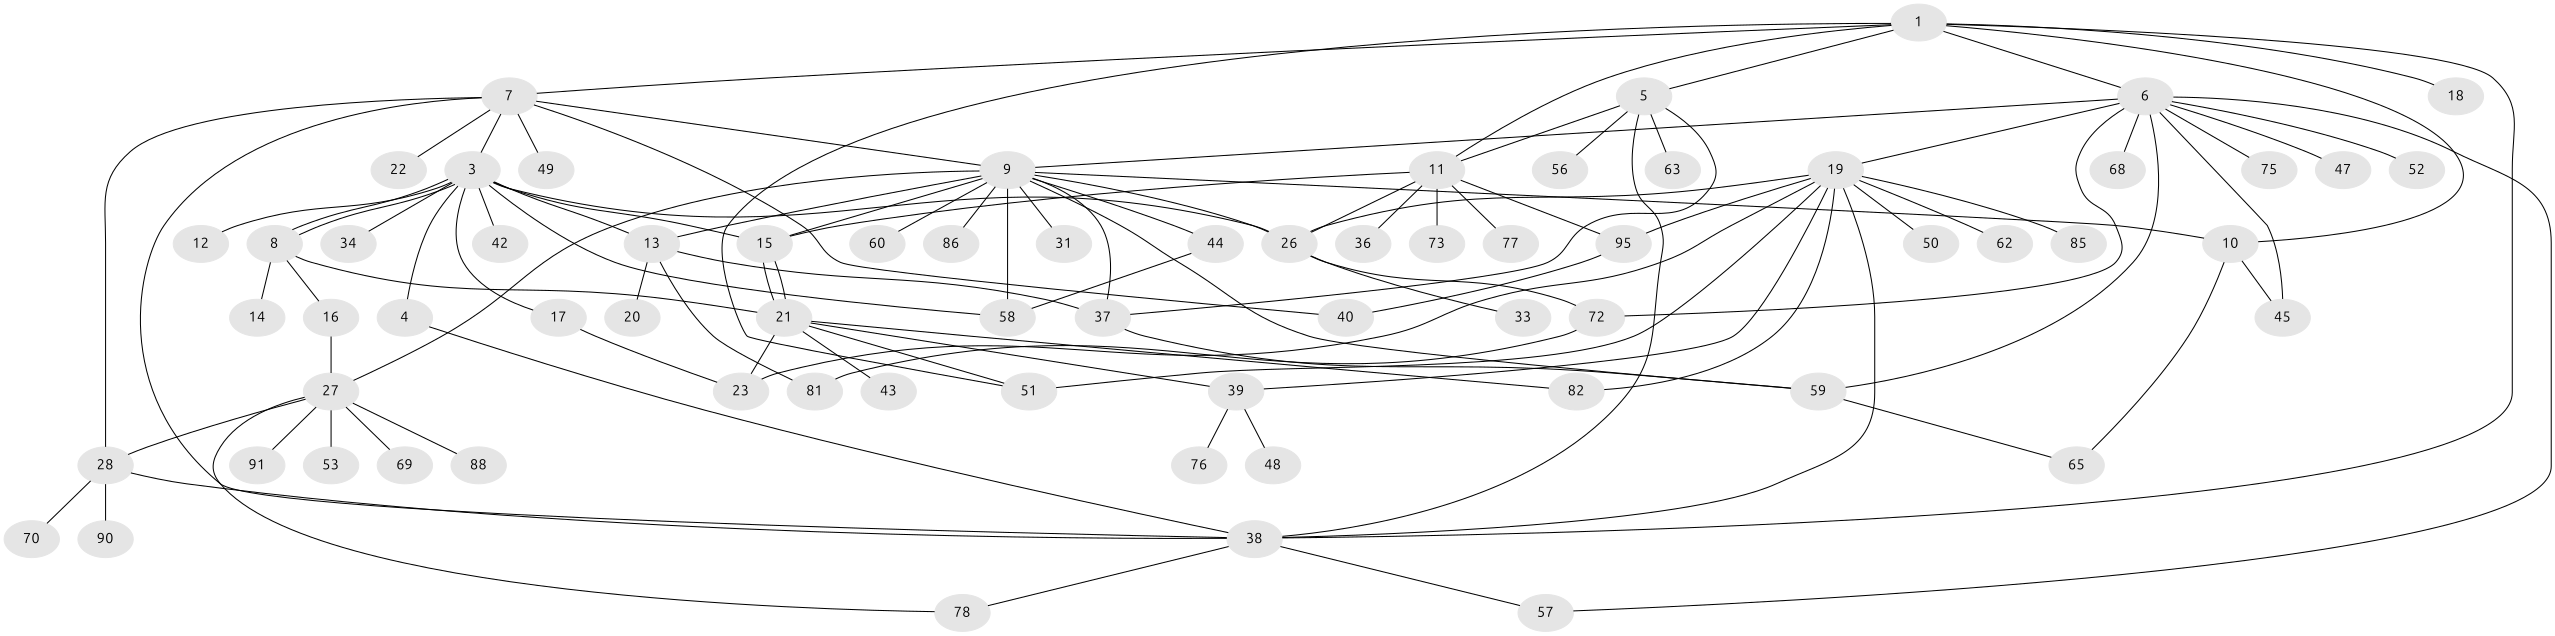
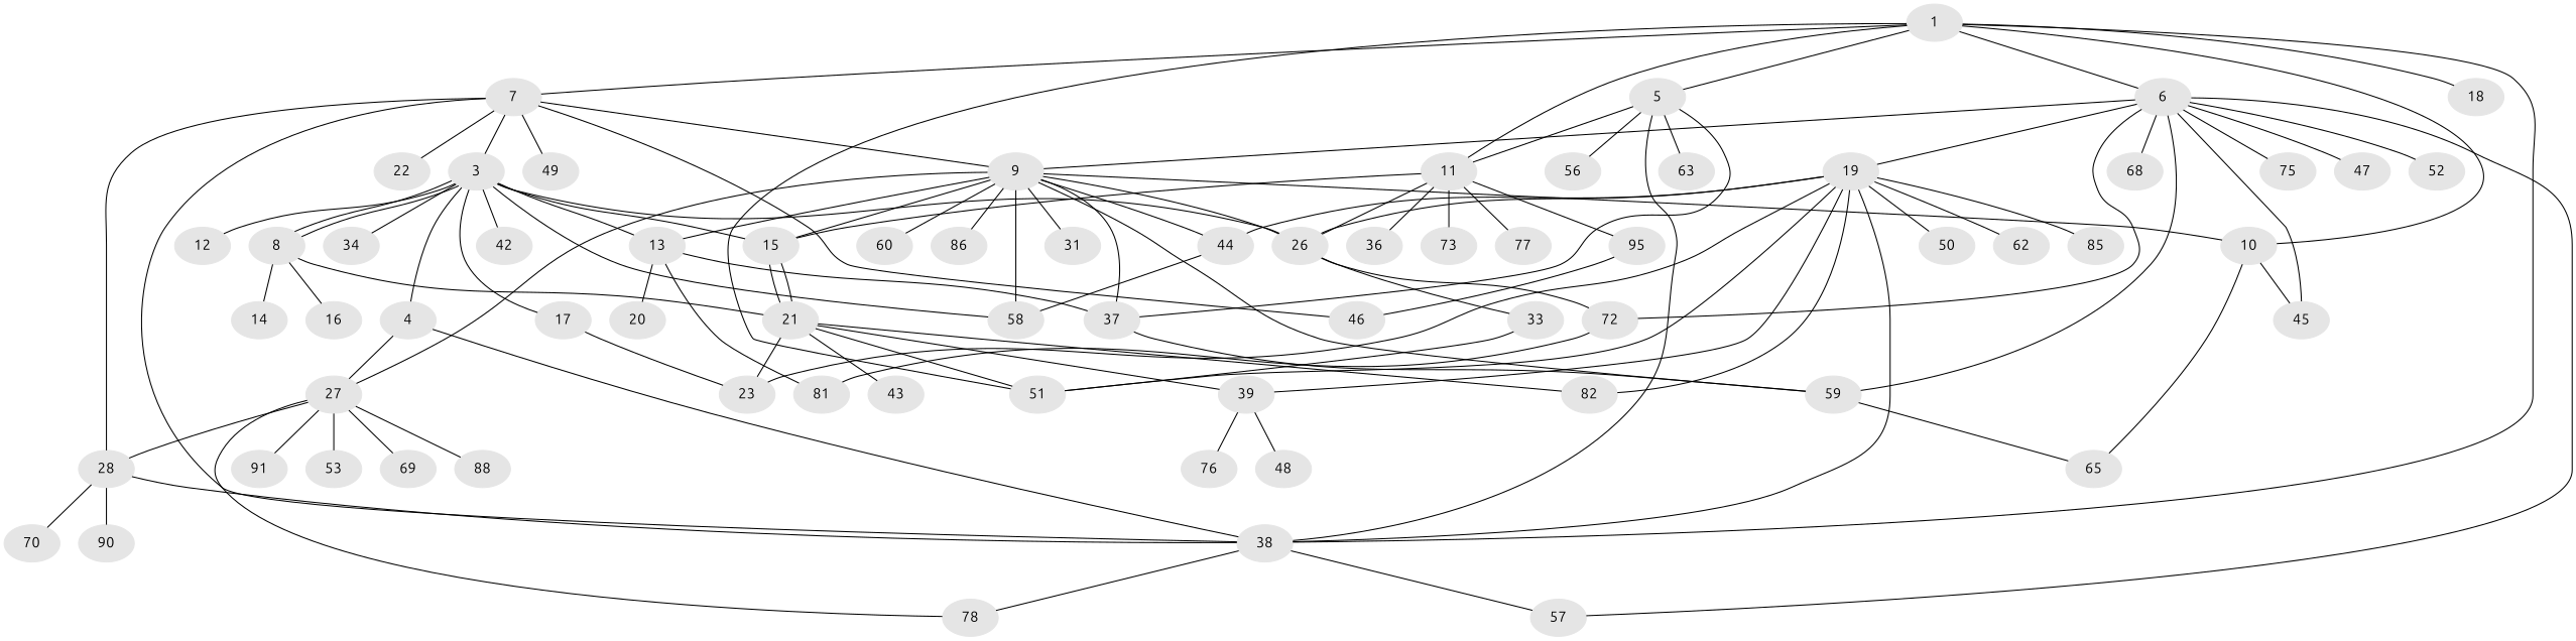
  graph {
    fontname=Ubuntu
    node [color=gray90 fontname=Ubuntu style=filled]
    edge [fontname=Ubuntu]
    n1 [label=7 super="+54"]
    38 [super="+46"]
    3 [super="+83"]
    9 [super="+66"]
    22
    28 [super="+55"]
-   40
+   40 [label=46]
    49
    1
    5 [super="+7"]
    6 [super="+74"]
    10 [super="+24"]
    11 [super="+80"]
    18
    51 [super="+87"]
    37
    56
    63
    19 [super="+25"]
    n20 [label=72]
    45
    47
    52
    57 [super="+61"]
    59
    68
    75
    65
    15 [super="+29"]
    26 [super="+67"]
    n31 [label=95]
    36
    73
    77
    78
    4
    8 [super="+89"]
    12
    13 [super="+79"]
    17 [super="+71"]
    34
    42 [super="+64"]
    58
    27 [super="+72"]
    31
    44
    60
    86
    70
    90
    14
    16
    21 [super="+30"]
    20
    81
    23 [super="+84"]
    33
    53
    69
    88
    91
    39 [super="+41"]
    50
    62
    82
    85
    43
    48
    76
    n1 -- 38
    n1 -- 3
    n1 -- 9
    n1 -- 22
    n1 -- 28
    n1 -- 40
    n1 -- 49
    38 -- 57
    38 -- 78
    3 -- 15
    3 -- 26
    3 -- 4
    3 -- 8
    3 -- 8
    3 -- 12
    3 -- 13
    3 -- 17
    3 -- 34
    3 -- 42
    3 -- 58
    9 -- 10
    9 -- 37
    9 -- 59
    9 -- 15
    9 -- 26
    9 -- 13 [weight=2]
    9 -- 58
    9 -- 27
    9 -- 31
    9 -- 44
    9 -- 60
    9 -- 86
    28 -- 38
    28 -- 70
    28 -- 90
    1 -- n1
    1 -- 38
    1 -- 5
    1 -- 6
    1 -- 10
    1 -- 11
    1 -- 18
    1 -- 51
    5 -- 38
    5 -- 11
    5 -- 37
    5 -- 56
    5 -- 63
    6 -- 9
    6 -- 19 [weight=2]
    6 -- n20
    6 -- 45
    6 -- 47
    6 -- 52
    6 -- 57
    6 -- 59
    6 -- 68
    6 -- 75
    10 -- 45
    10 -- 65
    11 -- 15
    11 -- 26 [weight=2]
    11 -- n31
    11 -- 36
    11 -- 73
    11 -- 77
    37 -- 59
    19 -- 38
    19 -- 51
    19 -- 26
-   19 -- n31
+   19 -- 44
    19 -- 23
    19 -- 39
    19 -- 50
    19 -- 62
    19 -- 82
    19 -- 85
    n20 -- 81
    59 -- 65
    15 -- 21
    15 -- 21
    26 -- n20
    26 -- 33
    n31 -- 40
    4 -- 38
-   16 -- 27
+   4 -- 27
    8 -- 14
    8 -- 16
    8 -- 21 [weight=2]
    13 -- 37
    13 -- 20
    13 -- 81
    17 -- 23
    27 -- 28 [weight=2]
    27 -- 78
    27 -- 53
    27 -- 69
    27 -- 88
    27 -- 91
    44 -- 58
    21 -- 51
    21 -- 23
    21 -- 39
    21 -- 82
    21 -- 43
+   33 -- 51
    39 -- 48
    39 -- 76
  }
